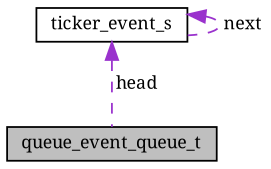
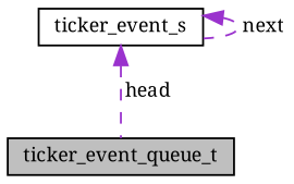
  digraph {
    fontname="Noto Serif"
    node [color=black fontname="Noto Serif" fontsize=10 shape=record style=filled]
    edge [color=darkorchid3 dir=back fontname="Noto Serif" fontsize=10 labelfontname=Helvetica labelfontsize=10 style=dashed]
-   n1 [fillcolor=grey75 fontcolor=black height=0.2 label=queue_event_queue_t width=0.4]
+   n1 [fillcolor=grey75 fontcolor=black height=0.2 label=ticker_event_queue_t width=0.4]
    n2 [fillcolor=white height=0.2 label=ticker_event_s width=0.4]
    n2 -> n1 [label=" head"]
    n2 -> n2 [label=" next"]
  }
